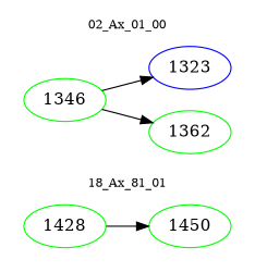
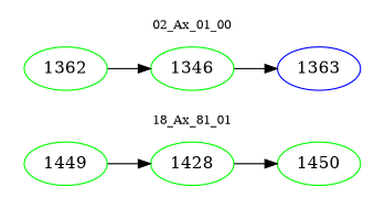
  digraph {
    rankdir=LR
    node [color=green]
    edge [color=black]
+   n1 [label=1449]
    n2 [label=1428]
    n3 [label=1450]
    n4 [label=1362]
    n5 [label=1346]
-   n6 [color=blue label=1323]
+   n6 [color=blue label=1363]
    subgraph cluster_1 {
      color=white
      fontsize=10
      label="18_Ax_81_01"
+     n1
      n2
      n3
    }
    subgraph cluster_2 {
      color=white
      fontsize=10
      label="02_Ax_01_00"
      n4
      n5
      n6
    }
+   n1 -> n2
    n2 -> n3
-   n5 -> n4
+   n4 -> n5
    n5 -> n6
  }
